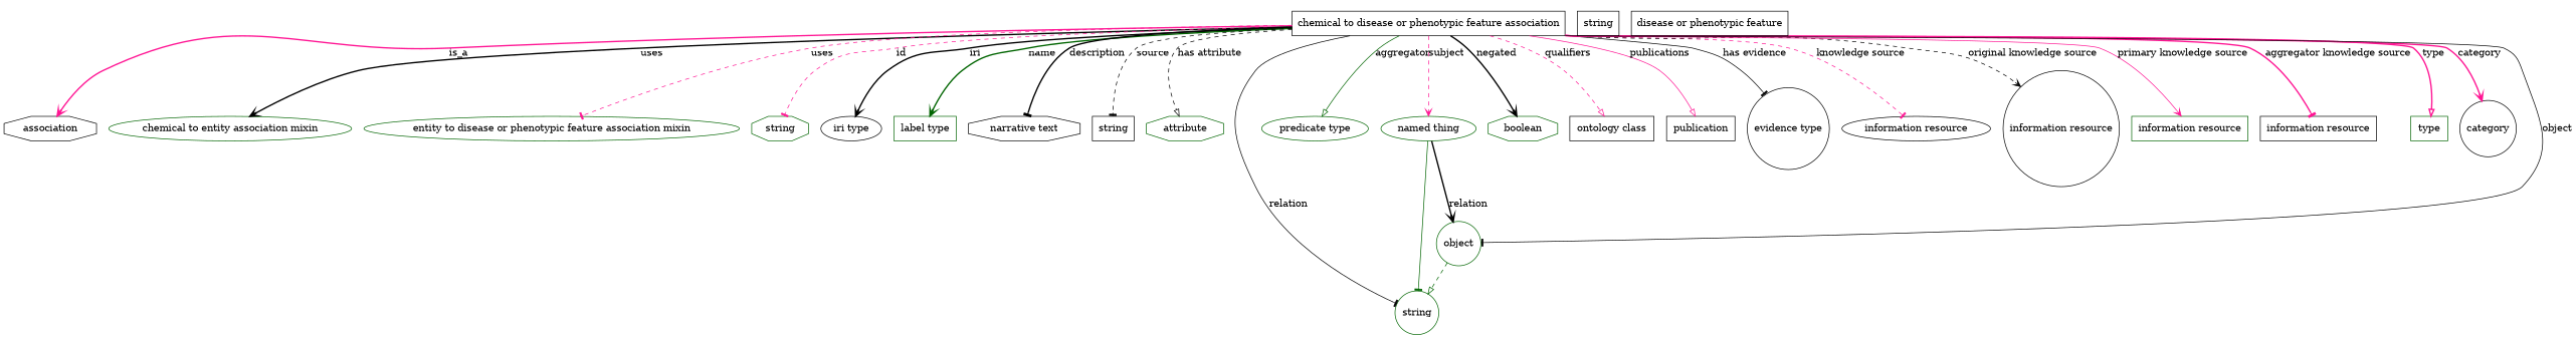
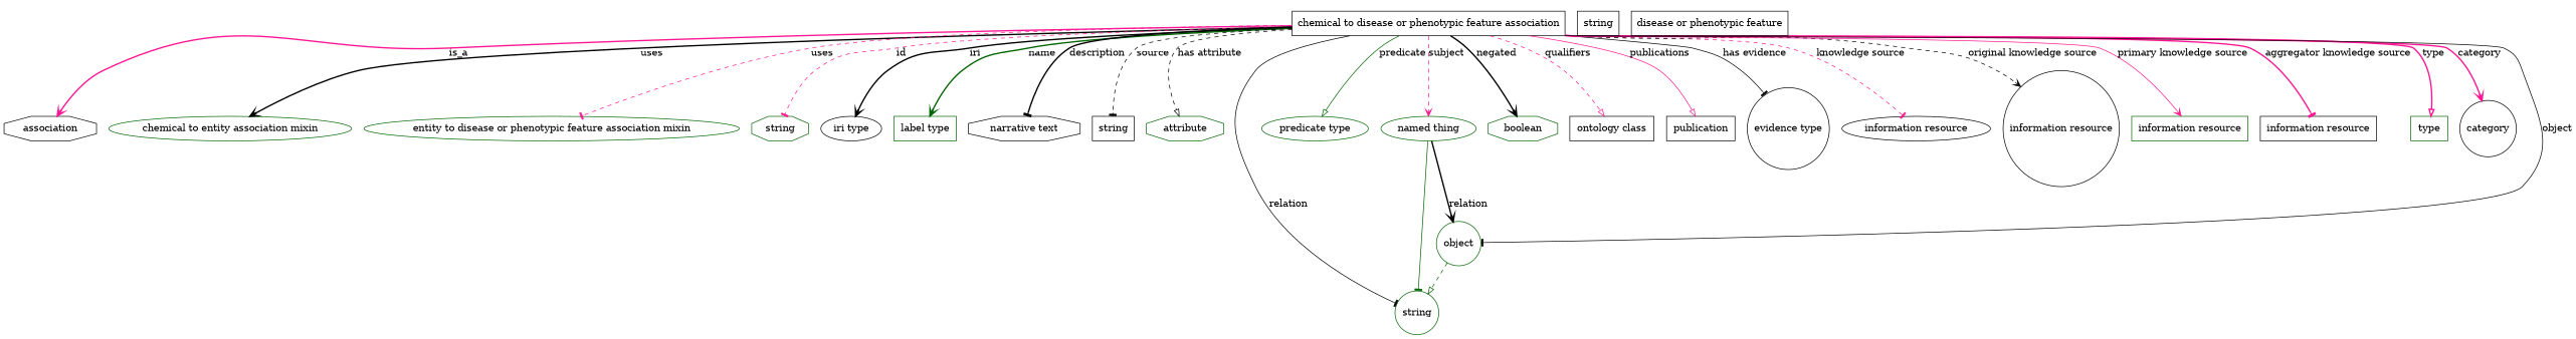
  digraph {
    node [color=black shape=box]
    edge [arrowhead=vee color=deeppink style=bold]
    n1 [height=0.5 label="chemical to disease or phenotypic feature association" width=5.5426]
    association [height=0.5 shape=octagon width=1.3902]
    "chemical to entity association mixin" [color=darkgreen height=0.5 shape=ellipse width=3.8816]
    "entity to disease or phenotypic feature association mixin" [color=darkgreen height=0.5 shape=ellipse width=5.8495]
    n5 [color=darkgreen height=0.5 label=string shape=octagon width=0.84854]
    n6 [height=0.5 label="iri type" shape=ellipse width=1.011]
    n7 [color=darkgreen height=0.5 label="label type" width=1.2638]
    n8 [height=0.5 label="narrative text" shape=octagon width=1.6068]
    n9 [height=0.5 label=string width=0.84854]
    n10 [color=darkgreen height=0.5 label=attribute shape=octagon width=1.1193]
    n11 [color=darkgreen height=0.5 label="named thing" shape=ellipse width=1.5346]
    n12 [color=darkgreen height=0.5 label="predicate type" shape=ellipse width=1.679]
    n13 [color=darkgreen height=0.5 label=string shape=circle width=0.84854]
    n14 [color=darkgreen height=0.5 label=boolean shape=octagon width=1.0652]
    n15 [height=0.5 label="ontology class" width=1.7151]
    n16 [height=0.5 label=publication width=1.3902]
    n17 [height=0.5 label="evidence type" shape=circle width=1.661]
    n18 [height=0.5 label="information resource" shape=ellipse width=2.3651]
    n19 [height=0.5 label="information resource" shape=circle width=2.3651]
    n20 [color=darkgreen height=0.5 label="information resource" width=2.3651]
    n21 [height=0.5 label="information resource" width=2.3651]
    type [color=darkgreen height=0.5 width=0.75]
    category [height=0.5 shape=circle width=1.1374]
    object [color=darkgreen height=0.5 shape=circle width=0.9027]
    n25 [height=0.5 label=string width=0.84854]
    n26 [height=0.5 label="disease or phenotypic feature" width=3.1775]
    n1 -> association [label=is_a]
    n1 -> "chemical to entity association mixin" [color=black label=uses]
    n1 -> "entity to disease or phenotypic feature association mixin" [arrowhead=tee label=uses style=dashed]
    n1 -> n5 [arrowhead=tee label=id style=dashed]
    n1 -> n6 [color=black label=iri]
    n1 -> n7 [color=darkgreen label=name]
    n1 -> n8 [arrowhead=tee color=black label=description]
    n1 -> n9 [arrowhead=tee color=black label=source style=dashed]
    n1 -> n10 [arrowhead=onormal color=black label="has attribute" style=dashed]
    n1 -> n11 [label=subject style=dashed]
-   n1 -> n12 [arrowhead=onormal color=darkgreen label=aggregator style=solid]
+   n1 -> n12 [arrowhead=onormal color=darkgreen label=predicate style=solid]
    n1 -> n13 [arrowhead=tee color=black label=relation style=solid]
    n1 -> n14 [color=black label=negated]
    n1 -> n15 [arrowhead=onormal label=qualifiers style=dashed]
    n1 -> n16 [arrowhead=onormal label=publications style=solid]
    n1 -> n17 [arrowhead=tee color=black label="has evidence" style=solid]
    n1 -> n18 [arrowhead=tee label="knowledge source" style=dashed]
    n1 -> n19 [color=black label="original knowledge source" style=dashed]
    n1 -> n20 [label="primary knowledge source" style=solid]
    n1 -> n21 [arrowhead=tee label="aggregator knowledge source"]
    n1 -> type [arrowhead=onormal label=type]
    n1 -> category [label=category]
    n1 -> object [arrowhead=tee color=black label=object style=solid]
    n11 -> n13 [arrowhead=tee color=darkgreen style=solid]
    n11 -> object [color=black label=relation]
    object -> n13 [arrowhead=onormal color=darkgreen style=dashed]
  }
